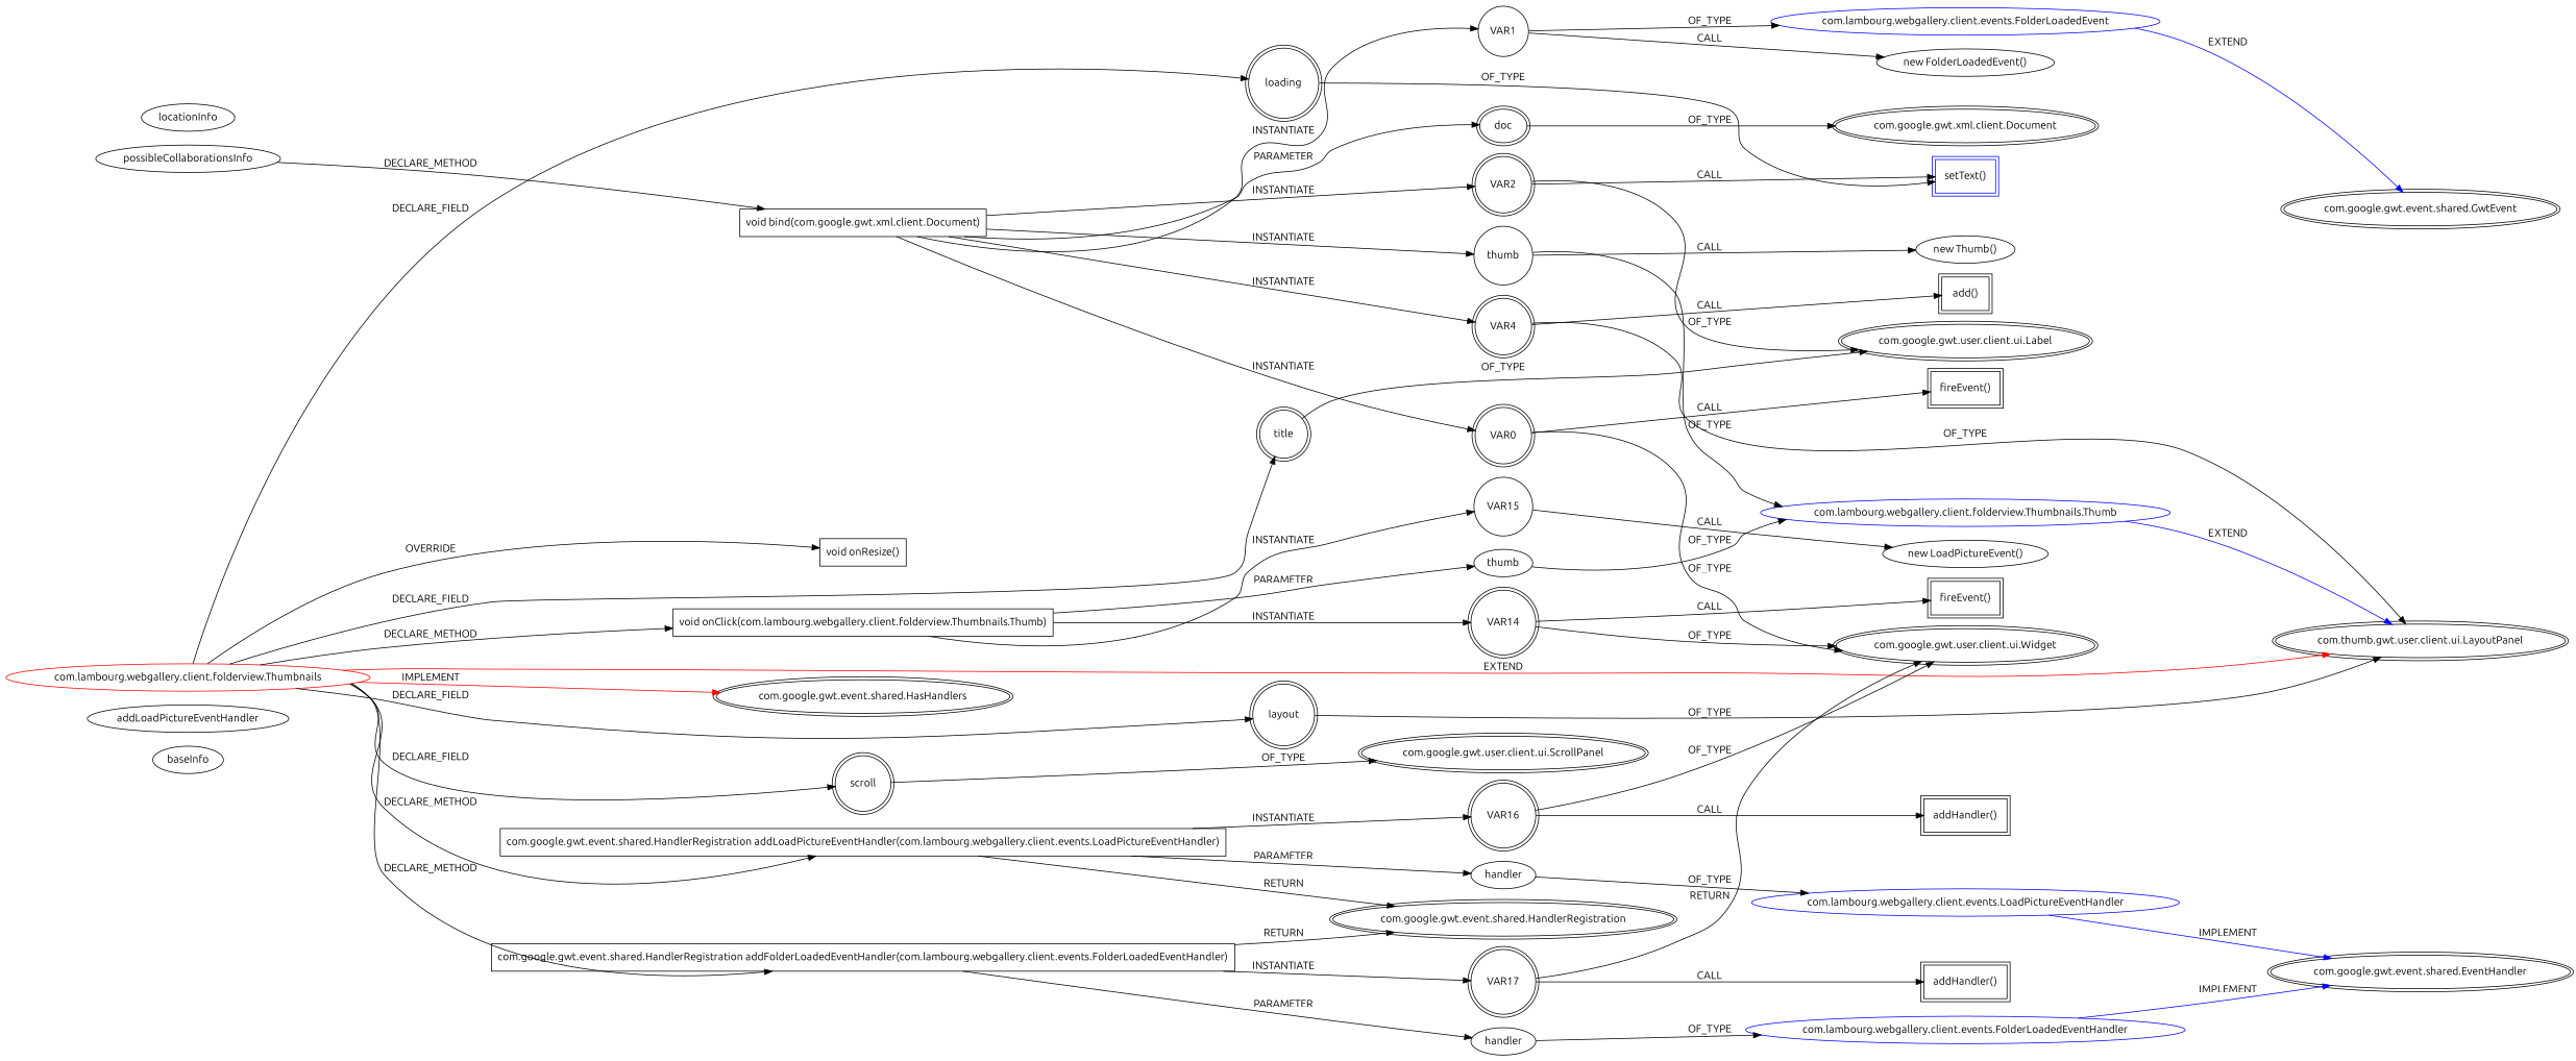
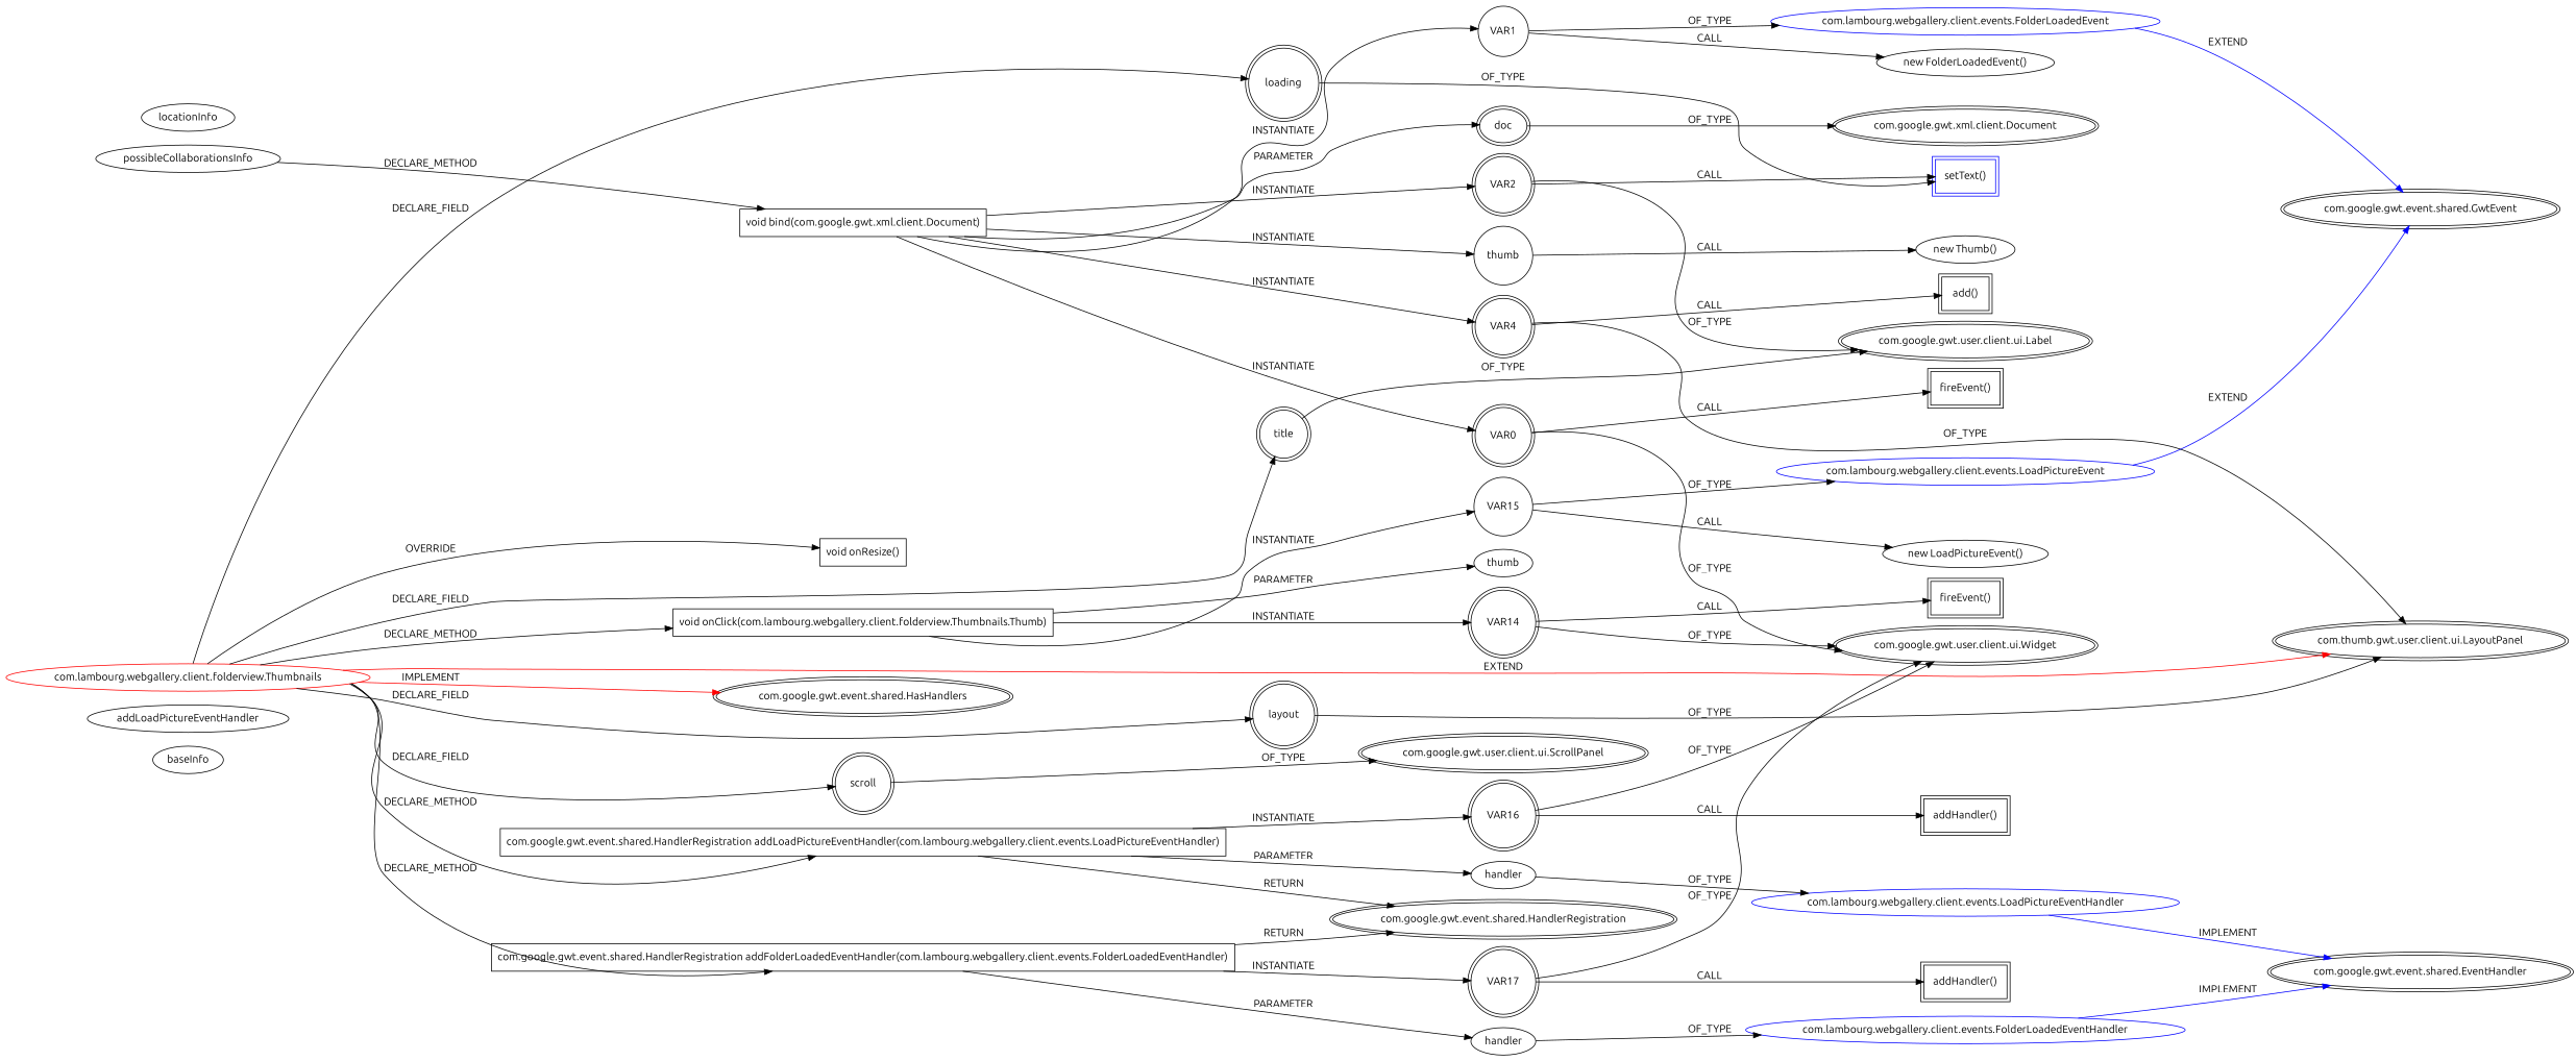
  digraph {
    fontname=Ubuntu
    rankdir=LR
    node [fontname=Ubuntu isFrameworkType=true vertexType=VARIABLE_EXPRESION peripheries=2]
    edge [fontname=Ubuntu]
    baseInfo [category=extension_graph graphId=3520 isAnonymous=false possibleRelation=true isFrameworkType="" vertexType="" peripheries=""]
    n2 [0="com.google.gwt.user.client.ui.LayoutPanel" 1="com.google.gwt.event.shared.HasHandlers" label=addLoadPictureEventHandler isFrameworkType="" vertexType="" peripheries=""]
    possibleCollaborationsInfo [0="3520~CLIENT_METHOD_DECLARATION-PARAMETER_DECLARATION-~com.google.gwt.user.client.ui.LayoutPanel com.google.gwt.event.shared.HasHandlers ~com.google.gwt.event.shared.EventHandler ~false~false" 1="3520~CLIENT_METHOD_DECLARATION-PARAMETER_DECLARATION-CLIENT_METHOD_DECLARATION-INSTANTIATION-~com.google.gwt.user.client.ui.LayoutPanel com.google.gwt.event.shared.HasHandlers ~com.google.gwt.user.client.ui.LayoutPanel ~false~false" 2="3520~CLIENT_METHOD_DECLARATION-INSTANTIATION-~com.google.gwt.user.client.ui.LayoutPanel com.google.gwt.event.shared.HasHandlers ~com.google.gwt.event.shared.GwtEvent ~false~false" isFrameworkType="" vertexType="" peripheries=""]
    n4 [isFrameworkType=false label="void bind(com.google.gwt.xml.client.Document)" shape=box vertexType=CLIENT_METHOD_DECLARATION peripheries=""]
    locationInfo [contextSignature=Thumbnails filePath="/lambourg-WebGallery/WebGallery-master/client/src/com/lambourg/webgallery/client/folderview/Thumbnails.java" graphId=3520 projectName="lambourg-WebGallery" isFrameworkType="" vertexType="" peripheries=""]
    n6 [color=red isFrameworkType=false label="com.lambourg.webgallery.client.folderview.Thumbnails" vertexType=ROOT_CLIENT_CLASS_DECLARATION peripheries=""]
    n7 [label="com.thumb.gwt.user.client.ui.LayoutPanel" vertexType=FRAMEWORK_CLASS_TYPE]
    n8 [label="com.google.gwt.event.shared.HasHandlers" vertexType=FRAMEWORK_INTERFACE_TYPE]
    n9 [label=layout shape=circle vertexType=FIELD_DECLARATION]
    n10 [label=loading shape=circle vertexType=FIELD_DECLARATION]
    n11 [label=scroll shape=circle vertexType=FIELD_DECLARATION]
    n12 [label=title shape=circle vertexType=FIELD_DECLARATION]
    n13 [isFrameworkType=false label="void onResize()" shape=box vertexType=OVERRIDING_METHOD_DECLARATION peripheries=""]
    n14 [isFrameworkType=false label="void onClick(com.lambourg.webgallery.client.folderview.Thumbnails.Thumb)" shape=box vertexType=CLIENT_METHOD_DECLARATION peripheries=""]
    n15 [isFrameworkType=false label="com.google.gwt.event.shared.HandlerRegistration addLoadPictureEventHandler(com.lambourg.webgallery.client.events.LoadPictureEventHandler)" shape=box vertexType=CLIENT_METHOD_DECLARATION peripheries=""]
    n16 [isFrameworkType=false label="com.google.gwt.event.shared.HandlerRegistration addFolderLoadedEventHandler(com.lambourg.webgallery.client.events.FolderLoadedEventHandler)" shape=box vertexType=CLIENT_METHOD_DECLARATION peripheries=""]
    n17 [color=blue label="setText()" shape=box vertexType=INSIDE_CALL]
    n18 [label="com.google.gwt.user.client.ui.ScrollPanel" vertexType=FRAMEWORK_CLASS_TYPE]
    n19 [label="com.google.gwt.user.client.ui.Label" vertexType=FRAMEWORK_CLASS_TYPE]
    n20 [label=doc vertexType=PARAMETER_DECLARATION]
    n21 [label=VAR0 shape=circle]
    n22 [isFrameworkType=false label=VAR1 shape=circle peripheries=""]
    n23 [label=VAR2 shape=circle]
    n24 [isFrameworkType=false label=thumb shape=circle peripheries=""]
    n25 [label=VAR4 shape=circle]
    n26 [isFrameworkType=false label=thumb vertexType=PARAMETER_DECLARATION peripheries=""]
    n27 [label=VAR14 shape=circle]
    n28 [isFrameworkType=false label=VAR15 shape=circle peripheries=""]
    n29 [label="com.google.gwt.event.shared.HandlerRegistration" vertexType=FRAMEWORK_INTERFACE_TYPE]
    n30 [isFrameworkType=false label=handler vertexType=PARAMETER_DECLARATION peripheries=""]
    n31 [label=VAR16 shape=circle]
    n32 [isFrameworkType=false label=handler vertexType=PARAMETER_DECLARATION peripheries=""]
    n33 [label=VAR17 shape=circle]
    n34 [label="com.google.gwt.xml.client.Document" vertexType=FRAMEWORK_INTERFACE_TYPE]
    n35 [label="com.google.gwt.user.client.ui.Widget" vertexType=FRAMEWORK_CLASS_TYPE]
    n36 [label="fireEvent()" shape=box vertexType=INSIDE_CALL]
    n37 [color=blue isFrameworkType=false label="com.lambourg.webgallery.client.events.FolderLoadedEvent" vertexType=REFERENCE_CLIENT_CLASS_DECLARATION peripheries=""]
    n38 [isFrameworkType=false label="new FolderLoadedEvent()" vertexType=CONSTRUCTOR_CALL peripheries=""]
-   n39 [color=blue isFrameworkType=false label="com.lambourg.webgallery.client.folderview.Thumbnails.Thumb" vertexType=REFERENCE_CLIENT_CLASS_DECLARATION peripheries=""]
    n40 [isFrameworkType=false label="new Thumb()" vertexType=CONSTRUCTOR_CALL peripheries=""]
    n41 [label="add()" shape=box vertexType=INSIDE_CALL]
    n42 [label="com.google.gwt.event.shared.GwtEvent" vertexType=FRAMEWORK_CLASS_TYPE]
    n43 [label="fireEvent()" shape=box vertexType=INSIDE_CALL]
+   n44 [color=blue isFrameworkType=false label="com.lambourg.webgallery.client.events.LoadPictureEvent" vertexType=REFERENCE_CLIENT_CLASS_DECLARATION peripheries=""]
    n45 [isFrameworkType=false label="new LoadPictureEvent()" vertexType=CONSTRUCTOR_CALL peripheries=""]
    n46 [color=blue isFrameworkType=false label="com.lambourg.webgallery.client.events.LoadPictureEventHandler" vertexType=REFERENCE_CLIENT_CLASS_DECLARATION peripheries=""]
    n47 [label="addHandler()" shape=box vertexType=INSIDE_CALL]
    n48 [label="com.google.gwt.event.shared.EventHandler" vertexType=FRAMEWORK_INTERFACE_TYPE]
    n49 [color=blue isFrameworkType=false label="com.lambourg.webgallery.client.events.FolderLoadedEventHandler" vertexType=REFERENCE_CLIENT_CLASS_DECLARATION peripheries=""]
    n50 [label="addHandler()" shape=box vertexType=INSIDE_CALL]
    possibleCollaborationsInfo -> n4 [label=DECLARE_METHOD]
    n4 -> n20 [label=PARAMETER]
    n4 -> n21 [label=INSTANTIATE]
    n4 -> n22 [label=INSTANTIATE]
    n4 -> n23 [label=INSTANTIATE]
    n4 -> n24 [label=INSTANTIATE]
    n4 -> n25 [label=INSTANTIATE]
    n6 -> n7 [color=red label=EXTEND]
    n6 -> n8 [color=red label=IMPLEMENT]
    n6 -> n9 [label=DECLARE_FIELD]
    n6 -> n10 [label=DECLARE_FIELD]
    n6 -> n11 [label=DECLARE_FIELD]
    n6 -> n12 [label=DECLARE_FIELD]
    n6 -> n13 [label=OVERRIDE]
    n6 -> n14 [label=DECLARE_METHOD]
    n6 -> n15 [label=DECLARE_METHOD]
    n6 -> n16 [label=DECLARE_METHOD]
    n9 -> n7 [label=OF_TYPE]
    n10 -> n17 [label=OF_TYPE]
    n11 -> n18 [label=OF_TYPE]
    n12 -> n19 [label=OF_TYPE]
    n14 -> n26 [label=PARAMETER]
    n14 -> n27 [label=INSTANTIATE]
    n14 -> n28 [label=INSTANTIATE]
    n15 -> n29 [label=RETURN]
    n15 -> n30 [label=PARAMETER]
    n15 -> n31 [label=INSTANTIATE]
    n16 -> n29 [label=RETURN]
    n16 -> n32 [label=PARAMETER]
    n16 -> n33 [label=INSTANTIATE]
    n20 -> n34 [label=OF_TYPE]
    n21 -> n35 [label=OF_TYPE]
    n21 -> n36 [label=CALL]
    n22 -> n37 [label=OF_TYPE]
    n22 -> n38 [label=CALL]
    n23 -> n17 [label=CALL]
    n23 -> n19 [label=OF_TYPE]
-   n24 -> n39 [label=OF_TYPE]
    n24 -> n40 [label=CALL]
    n25 -> n7 [label=OF_TYPE]
    n25 -> n41 [label=CALL]
-   n26 -> n39 [label=OF_TYPE]
    n27 -> n35 [label=OF_TYPE]
    n27 -> n43 [label=CALL]
+   n28 -> n44 [label=OF_TYPE]
    n28 -> n45 [label=CALL]
    n30 -> n46 [label=OF_TYPE]
    n31 -> n35 [label=OF_TYPE]
    n31 -> n47 [label=CALL]
    n32 -> n49 [label=OF_TYPE]
-   n33 -> n35 [label=RETURN]
+   n33 -> n35 [label=OF_TYPE]
    n33 -> n50 [label=CALL]
    n37 -> n42 [color=blue label=EXTEND]
-   n39 -> n7 [color=blue label=EXTEND]
+   n44 -> n42 [color=blue label=EXTEND]
    n46 -> n48 [color=blue label=IMPLEMENT]
    n49 -> n48 [color=blue label=IMPLEMENT]
  }
